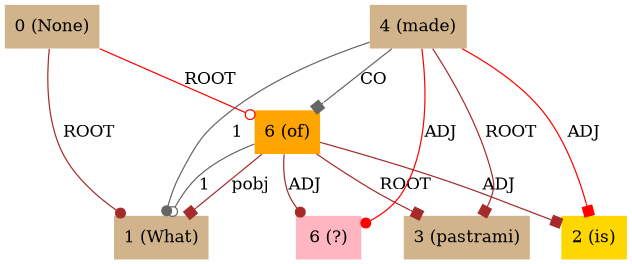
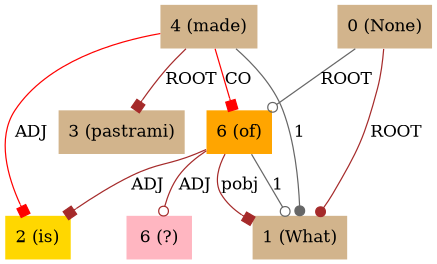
  digraph {
    node [fillcolor=tan shape=plaintext style=filled]
    edge [arrowhead=box color=brown dir=forward]
    n1 [label="0 (None)"]
    n2 [fillcolor=orange label="6 (of)"]
    n3 [label="1 (What)"]
    n4 [label="4 (made)"]
    n5 [fillcolor=gold label="2 (is)"]
    n6 [label="3 (pastrami)"]
    n7 [fillcolor=lightpink label="6 (?)"]
-   n1 -> n2 [arrowhead=odot color=red label=ROOT]
+   n1 -> n2 [arrowhead=odot color=gray40 label=ROOT]
    n1 -> n3 [arrowhead=dot label=ROOT]
    n2 -> n3 [label=pobj]
    n2 -> n3 [arrowhead=odot color=gray40 label=1]
    n2 -> n5 [label=ADJ]
-   n2 -> n6 [label=ROOT]
-   n2 -> n7 [arrowhead=dot label=ADJ]
-   n4 -> n2 [color=gray40 label=CO]
+   n2 -> n7 [arrowhead=odot label=ADJ]
+   n4 -> n2 [color=red label=CO]
    n4 -> n3 [arrowhead=dot color=gray40 label=1]
    n4 -> n5 [color=red label=ADJ]
    n4 -> n6 [label=ROOT]
-   n4 -> n7 [arrowhead=dot color=red label=ADJ]
  }
